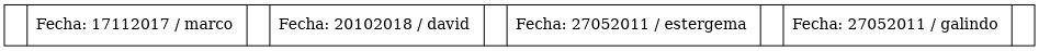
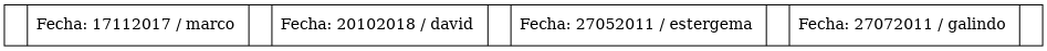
  digraph {
    rankdir=TD
-   n1 [label="<r0> | <cl1>Fecha: 17112017 / marco &#92; | <r1> | <cl2>Fecha: 20102018 / david &#92; | <r2> | <cl3>Fecha: 27052011 / estergema &#92; | <r3> | <cl4>Fecha: 27052011 / galindo &#92; | <r4> " shape=record]
+   n1 [label="<r0> | <cl1>Fecha: 17112017 / marco &#92; | <r1> | <cl2>Fecha: 20102018 / david &#92; | <r2> | <cl3>Fecha: 27052011 / estergema &#92; | <r3> | <cl4>Fecha: 27072011 / galindo &#92; | <r4> " shape=record]
  }
